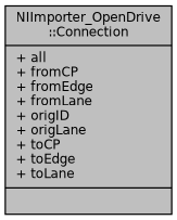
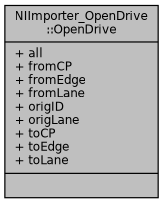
  digraph {
-   n1 [color=black fillcolor=grey75 fontcolor=black fontname=Helvetica fontsize=10 height=0.2 label="{NIImporter_OpenDrive\l::Connection\n|+ all\l+ fromCP\l+ fromEdge\l+ fromLane\l+ origID\l+ origLane\l+ toCP\l+ toEdge\l+ toLane\l|}" shape=record style=filled width=0.4]
+   n1 [color=black fillcolor=grey75 fontcolor=black fontname=Helvetica fontsize=10 height=0.2 label="{NIImporter_OpenDrive\l::OpenDrive\n|+ all\l+ fromCP\l+ fromEdge\l+ fromLane\l+ origID\l+ origLane\l+ toCP\l+ toEdge\l+ toLane\l|}" shape=record style=filled width=0.4]
  }
